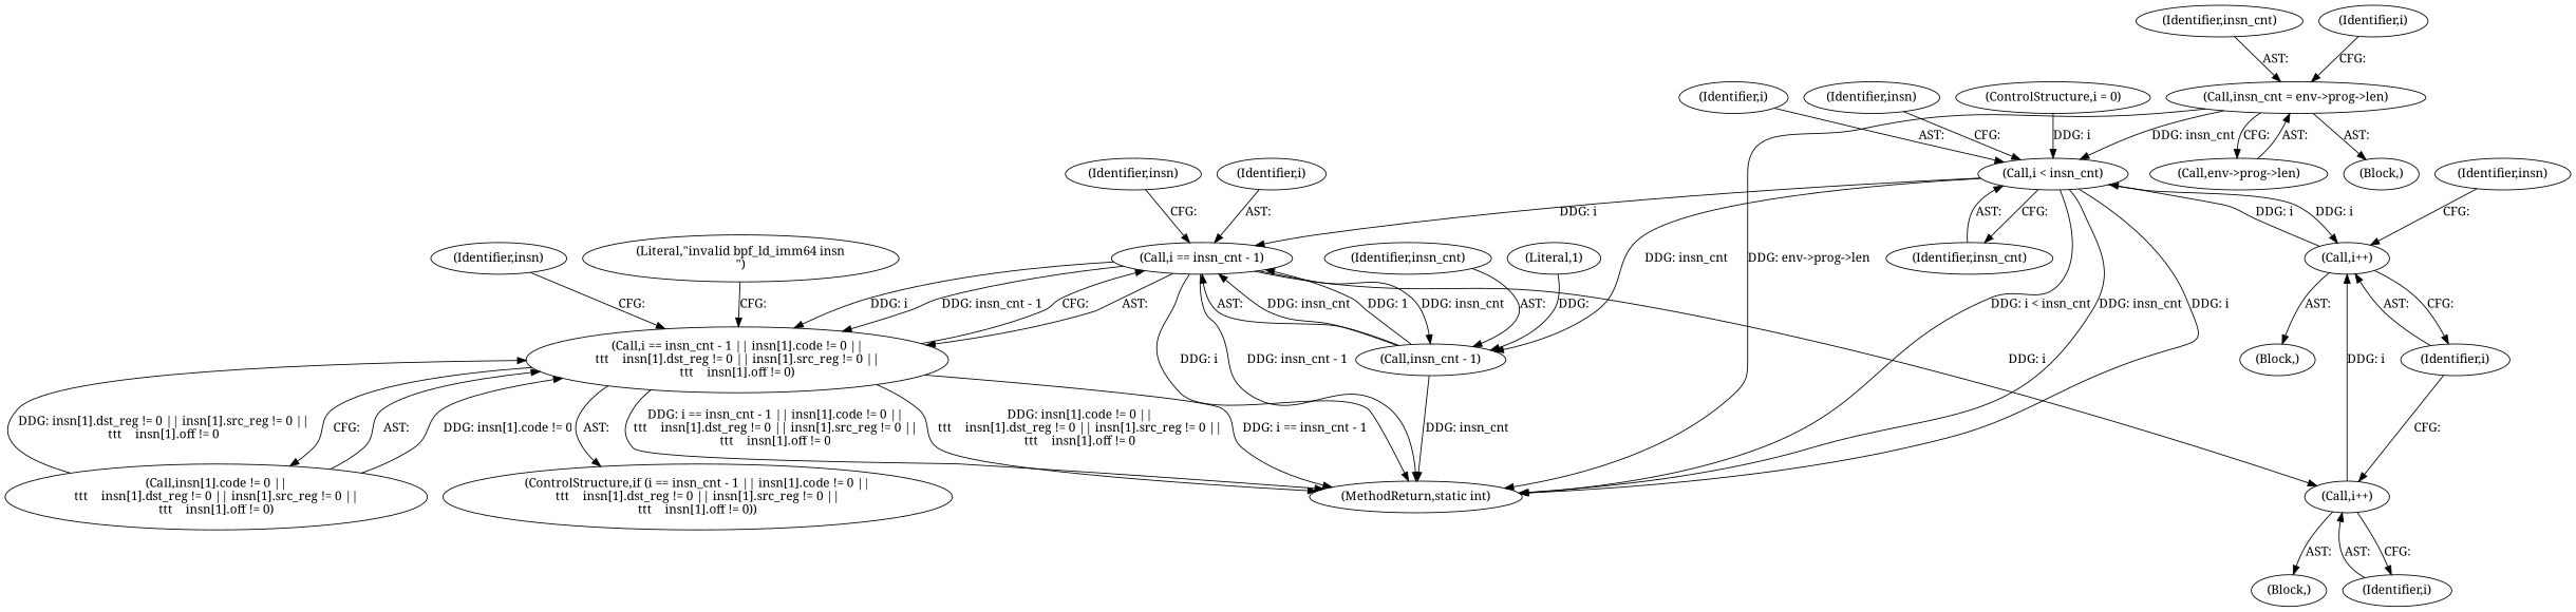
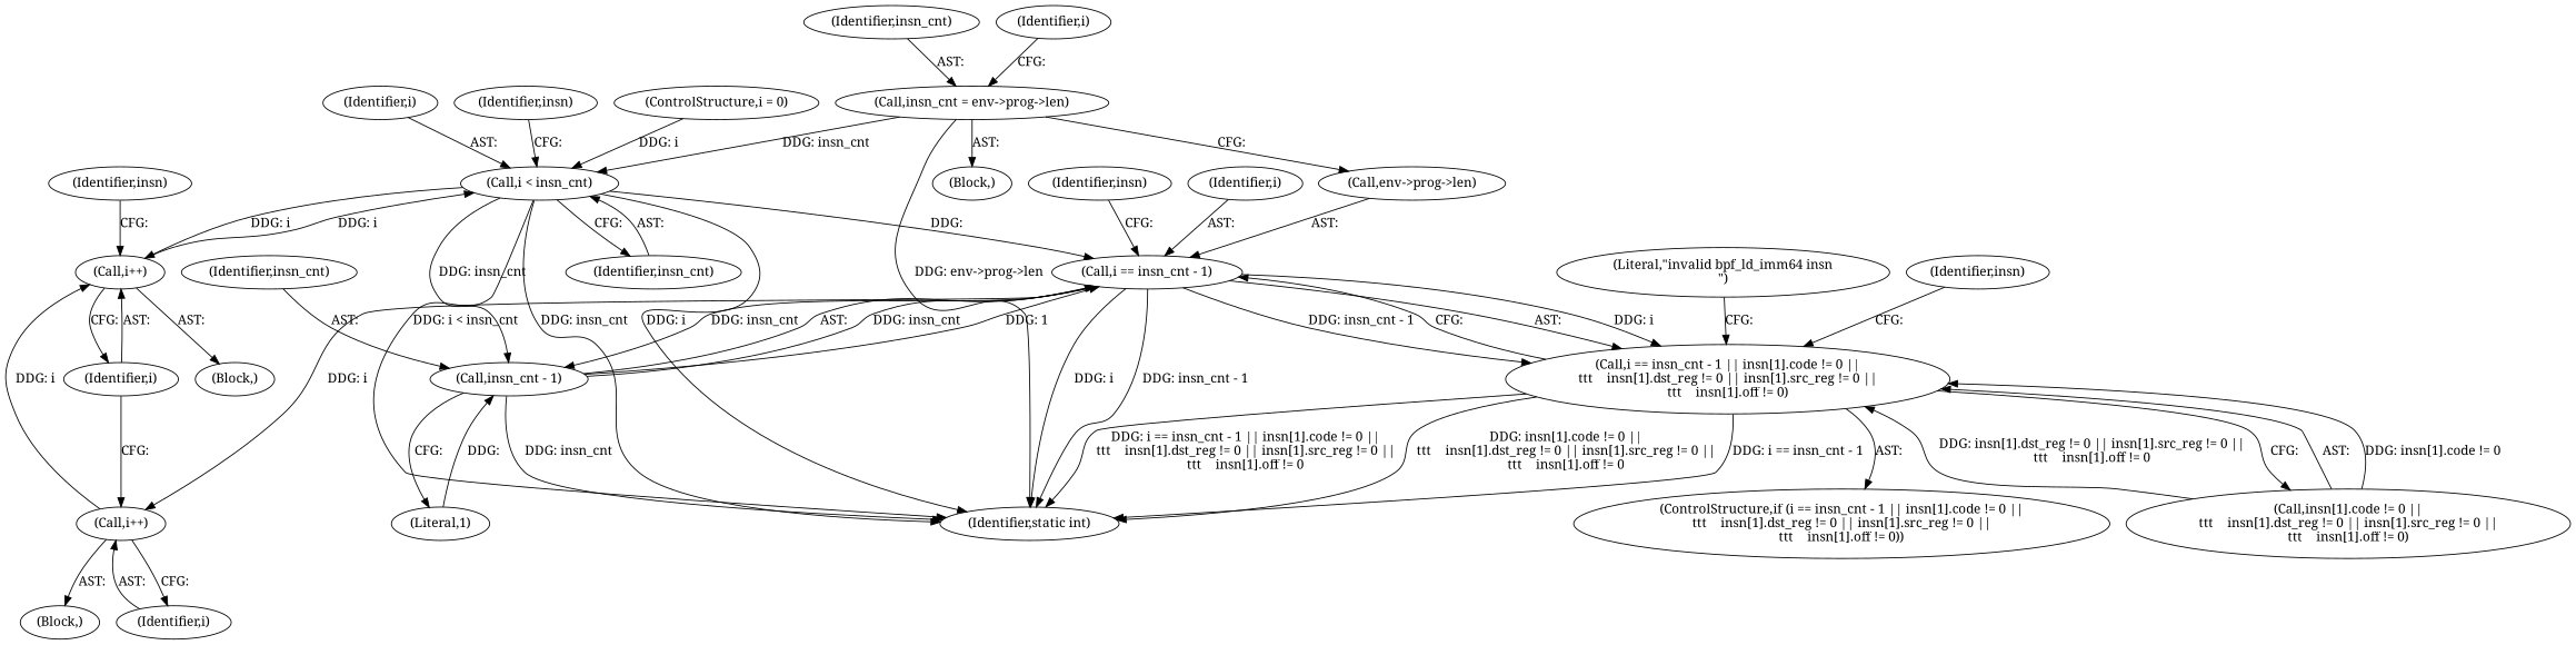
  digraph {
    fontname="Noto Serif"
    node [fontname="Noto Serif"]
    edge [fontname="Noto Serif"]
    n1 [label="(Call,insn_cnt = env->prog->len)"]
    n2 [label="(Call,i < insn_cnt)"]
    n3 [label="(Block,)"]
-   n4 [label="(MethodReturn,static int)"]
+   n4 [label="(Identifier,static int)"]
    n5 [label="(Call,env->prog->len)"]
    n6 [label="(Call,i++)"]
    n7 [label="(Call,i == insn_cnt - 1)"]
    n8 [label="(Call,insn_cnt - 1)"]
    n9 [label="(Identifier,insn_cnt)"]
    n10 [label="(Identifier,i)"]
    n11 [label="(Block,)"]
    n12 [label="(Call,i == insn_cnt - 1 || insn[1].code != 0 ||\n\t\t\t    insn[1].dst_reg != 0 || insn[1].src_reg != 0 ||\n\t\t\t    insn[1].off != 0)"]
    n13 [label="(Call,i++)"]
    n14 [label="(Literal,1)"]
    n15 [label="(Call,insn[1].code != 0 ||\n\t\t\t    insn[1].dst_reg != 0 || insn[1].src_reg != 0 ||\n\t\t\t    insn[1].off != 0)"]
    n16 [label="(ControlStructure,if (i == insn_cnt - 1 || insn[1].code != 0 ||\n\t\t\t    insn[1].dst_reg != 0 || insn[1].src_reg != 0 ||\n\t\t\t    insn[1].off != 0))"]
    n17 [label="(Block,)"]
    n18 [label="(Identifier,i)"]
    n19 [label="(Identifier,i)"]
    n20 [label="(Identifier,insn_cnt)"]
    n21 [label="(Identifier,i)"]
    n22 [label="(Identifier,insn)"]
    n23 [label="(Identifier,insn_cnt)"]
    n24 [label="(Identifier,insn)"]
    n25 [label="(Literal,\"invalid bpf_ld_imm64 insn\n\")"]
    n26 [label="(Identifier,insn)"]
    n27 [label="(ControlStructure,i = 0)"]
    n28 [label="(Identifier,insn)"]
    n29 [label="(Identifier,i)"]
    n1 -> n2 [label="DDG: insn_cnt"]
    n1 -> n3 [label="AST: "]
    n1 -> n4 [label="DDG: env->prog->len"]
    n1 -> n5 [label="CFG: "]
    n2 -> n4 [label="DDG: i < insn_cnt"]
    n2 -> n4 [label="DDG: insn_cnt"]
    n2 -> n4 [label="DDG: i"]
    n2 -> n6 [label="DDG: i"]
-   n2 -> n7 [label="DDG: i"]
+   n2 -> n7 [label="DDG: "]
    n2 -> n8 [label="DDG: insn_cnt"]
    n2 -> n9 [label="CFG: "]
-   n5 -> n1 [label="AST: "]
+   n5 -> n7 [label="AST: "]
    n6 -> n2 [label="DDG: i"]
    n6 -> n10 [label="CFG: "]
    n6 -> n11 [label="AST: "]
    n7 -> n4 [label="DDG: i"]
    n7 -> n4 [label="DDG: insn_cnt - 1"]
    n7 -> n8 [label="DDG: insn_cnt"]
    n7 -> n12 [label="AST: "]
    n7 -> n12 [label="DDG: i"]
    n7 -> n12 [label="DDG: insn_cnt - 1"]
    n7 -> n13 [label="DDG: i"]
    n8 -> n4 [label="DDG: insn_cnt"]
    n8 -> n7 [label="AST: "]
    n8 -> n7 [label="DDG: insn_cnt"]
    n8 -> n7 [label="DDG: 1"]
+   n8 -> n14 [label="CFG: "]
    n9 -> n2 [label="AST: "]
    n10 -> n6 [label="AST: "]
    n10 -> n13 [label="CFG: "]
    n12 -> n4 [label="DDG: i == insn_cnt - 1 || insn[1].code != 0 ||\n\t\t\t    insn[1].dst_reg != 0 || insn[1].src_reg != 0 ||\n\t\t\t    insn[1].off != 0"]
    n12 -> n4 [label="DDG: insn[1].code != 0 ||\n\t\t\t    insn[1].dst_reg != 0 || insn[1].src_reg != 0 ||\n\t\t\t    insn[1].off != 0"]
    n12 -> n4 [label="DDG: i == insn_cnt - 1"]
    n12 -> n7 [label="CFG: "]
    n12 -> n15 [label="CFG: "]
    n12 -> n16 [label="AST: "]
    n13 -> n6 [label="DDG: i"]
    n13 -> n17 [label="AST: "]
    n13 -> n18 [label="CFG: "]
    n14 -> n8 [label="DDG: "]
    n15 -> n12 [label="AST: "]
    n15 -> n12 [label="DDG: insn[1].code != 0"]
    n15 -> n12 [label="DDG: insn[1].dst_reg != 0 || insn[1].src_reg != 0 ||\n\t\t\t    insn[1].off != 0"]
    n18 -> n13 [label="AST: "]
    n19 -> n7 [label="AST: "]
    n20 -> n8 [label="AST: "]
    n21 -> n2 [label="AST: "]
    n22 -> n6 [label="CFG: "]
    n23 -> n1 [label="AST: "]
    n24 -> n12 [label="CFG: "]
    n25 -> n12 [label="CFG: "]
    n26 -> n2 [label="CFG: "]
    n27 -> n2 [label="DDG: i"]
    n28 -> n7 [label="CFG: "]
    n29 -> n1 [label="CFG: "]
  }
